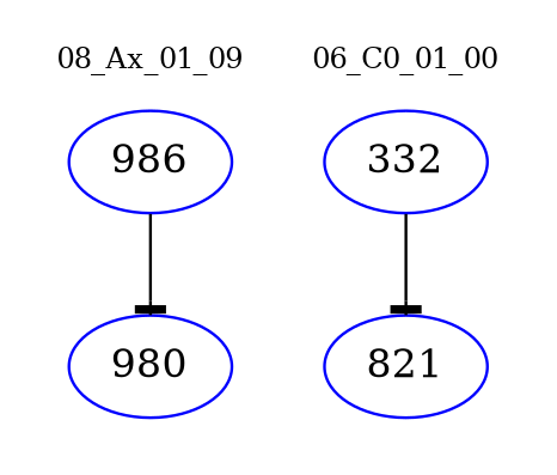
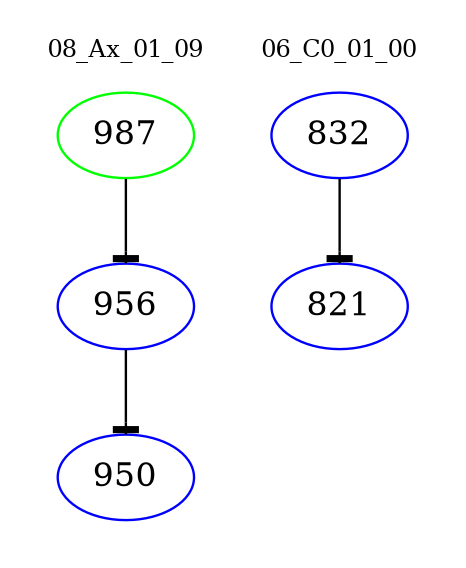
  digraph {
    node [color=blue]
    edge [arrowhead=tee color=black]
-   n2 [label=986]
-   n3 [label=980]
-   n4 [label=332]
+   n1 [color=green label=987]
+   n2 [label=956]
+   n3 [label=950]
+   n4 [label=832]
    n5 [label=821]
    subgraph cluster_1 {
      color=white
      fontsize=10
      label="08_Ax_01_09"
+     n1
      n2
      n3
    }
    subgraph cluster_2 {
      color=white
      fontsize=10
      label="06_C0_01_00"
      n4
      n5
    }
+   n1 -> n2
    n2 -> n3
    n4 -> n5
  }
